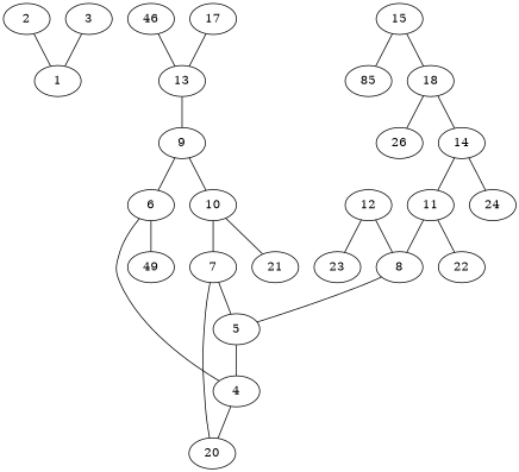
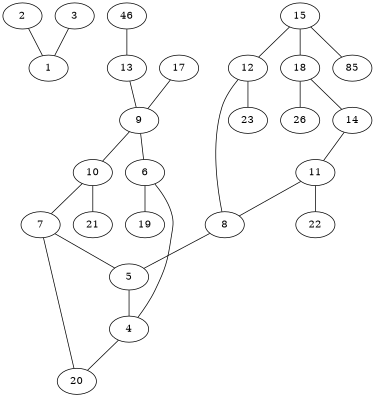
  graph {
    node [chem=C]
    edge [valence=1]
    1 [chem=N]
    2 [chem=O]
    3 [chem=O]
    20 [chem=H]
    4
    5
    6
-   19 [chem=H label=49]
+   19 [chem=H]
    7
    8
    9
    10
    21 [chem=H]
    11
    22 [chem=H]
    12
    23 [chem=H]
    13 [chem=N]
    14
-   24 [chem=H]
    15
    18
    n23 [chem=H label=85]
    26 [chem=H]
    n25 [chem=O label=46]
    17 [chem=O]
    2 -- 1
    3 -- 1 [valence=2]
    4 -- 20
    5 -- 4 [valence=2]
    6 -- 4
    6 -- 19
    7 -- 20
    7 -- 5
    8 -- 5
    9 -- 6 [valence=2]
    9 -- 10
    10 -- 7 [valence=2]
    10 -- 21
    11 -- 8 [valence=2]
    11 -- 22
    12 -- 8
    12 -- 23
    13 -- 9
    14 -- 11
-   14 -- 24
+   15 -- 12 [valence=2]
    15 -- 18
    15 -- n23
    18 -- 14 [valence=2]
    18 -- 26
    n25 -- 13 [valence=2]
-   17 -- 13
+   17 -- 9
  }
